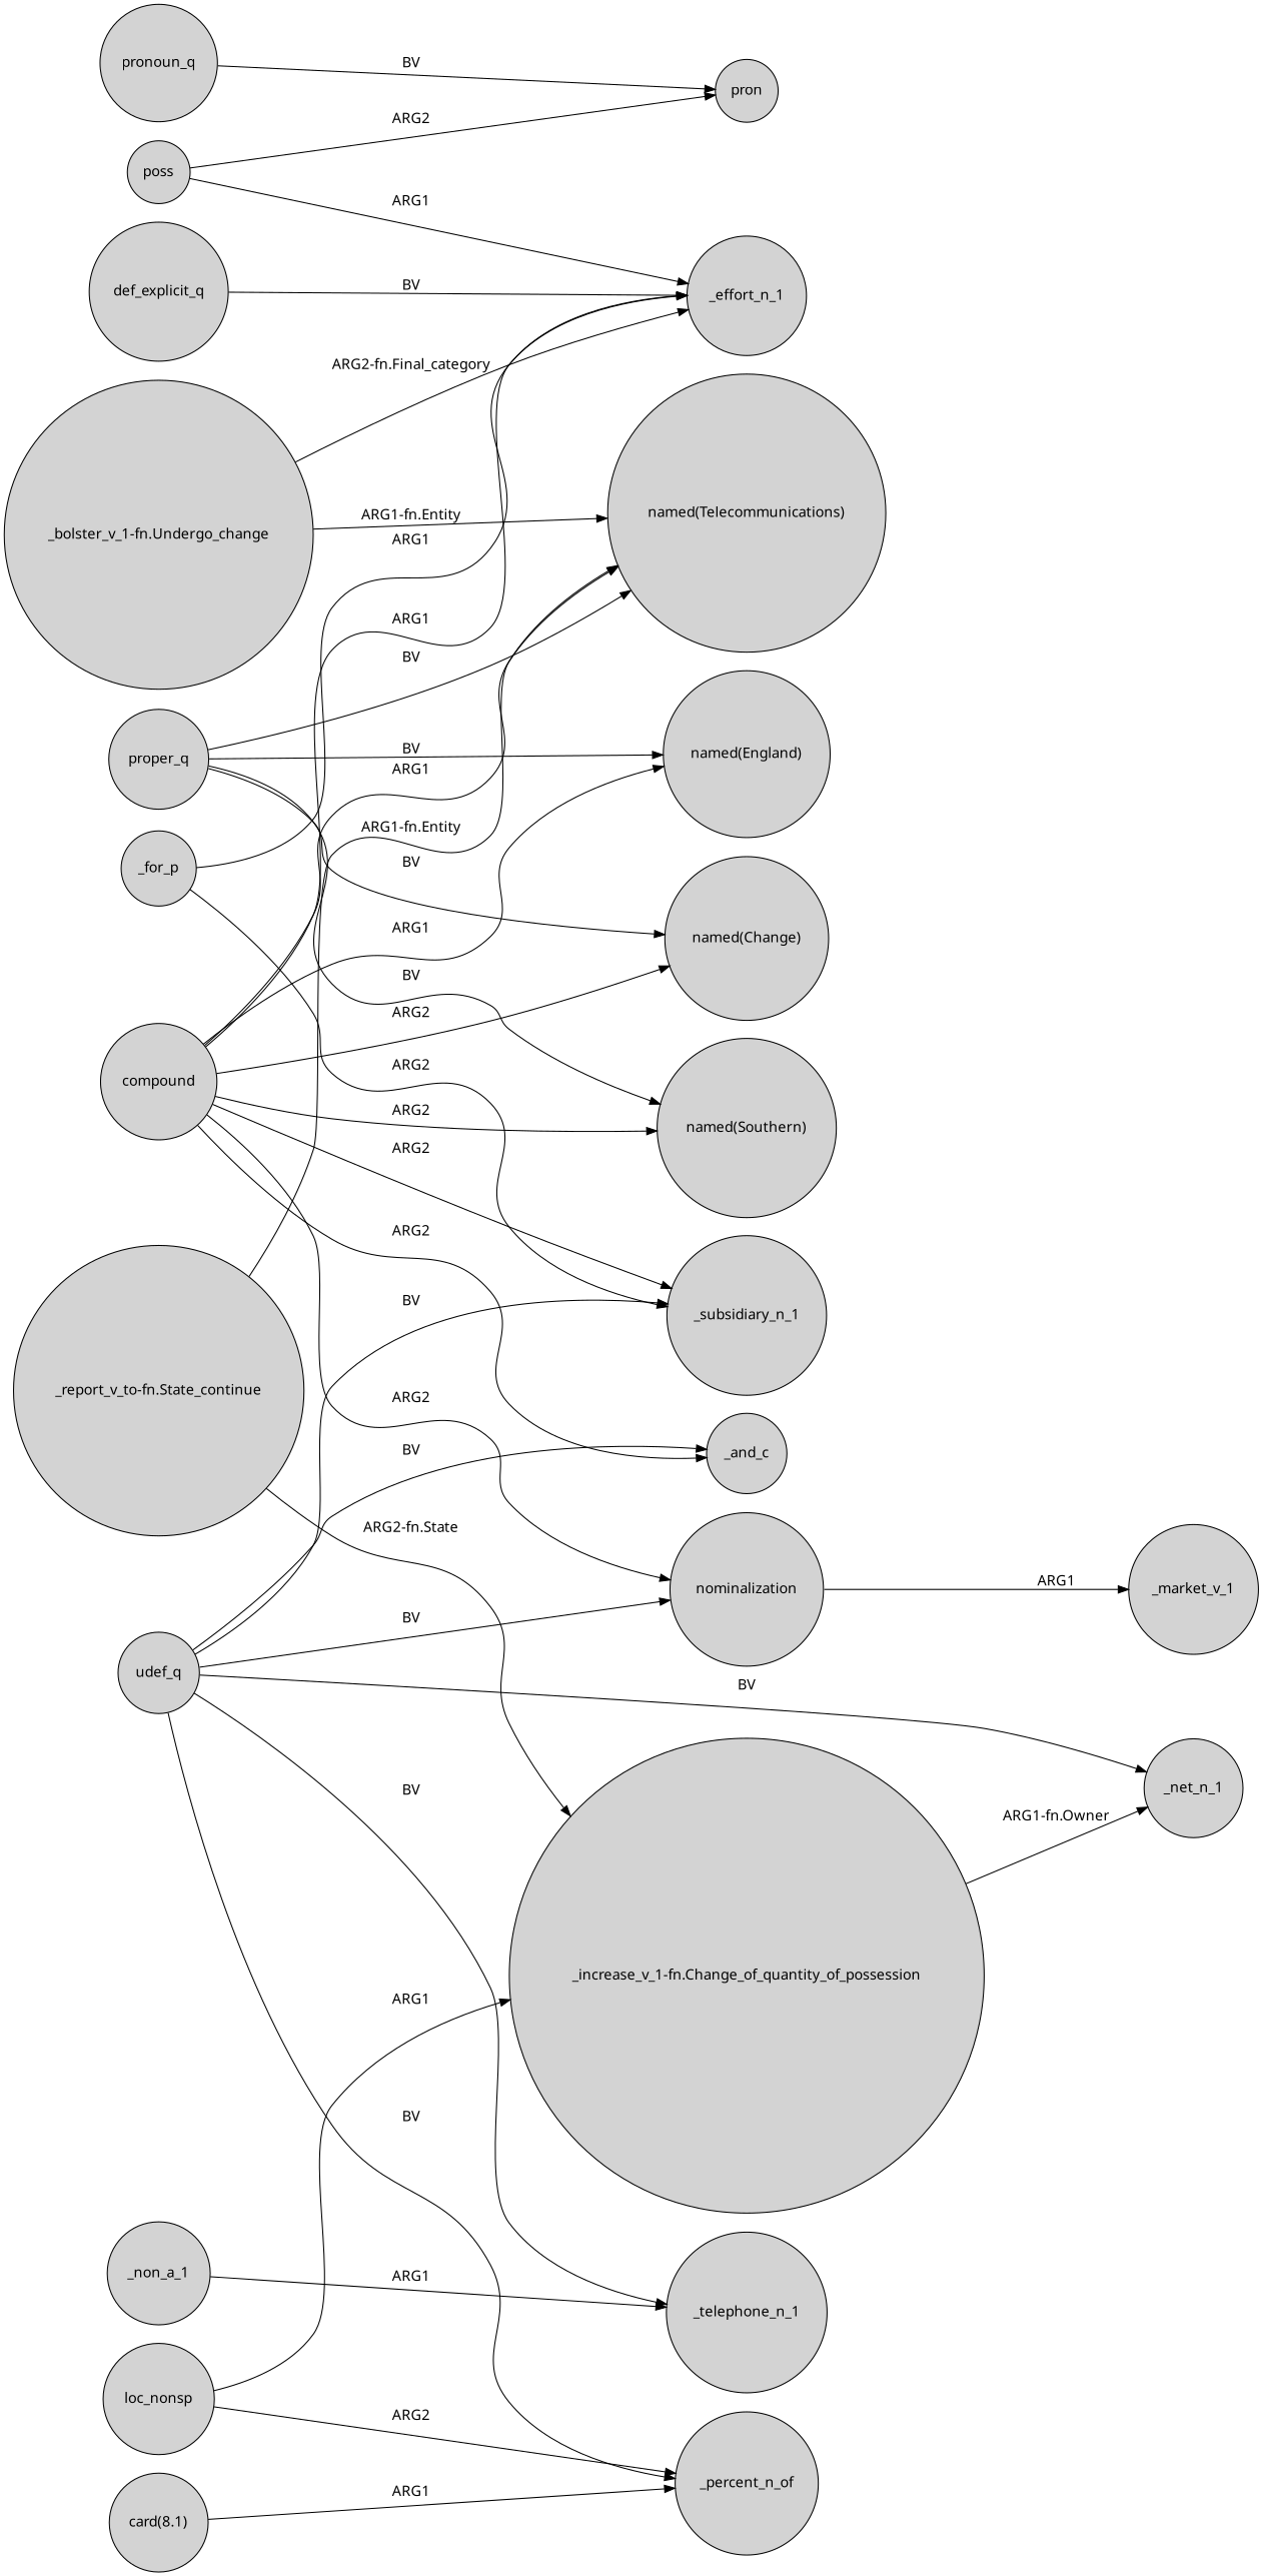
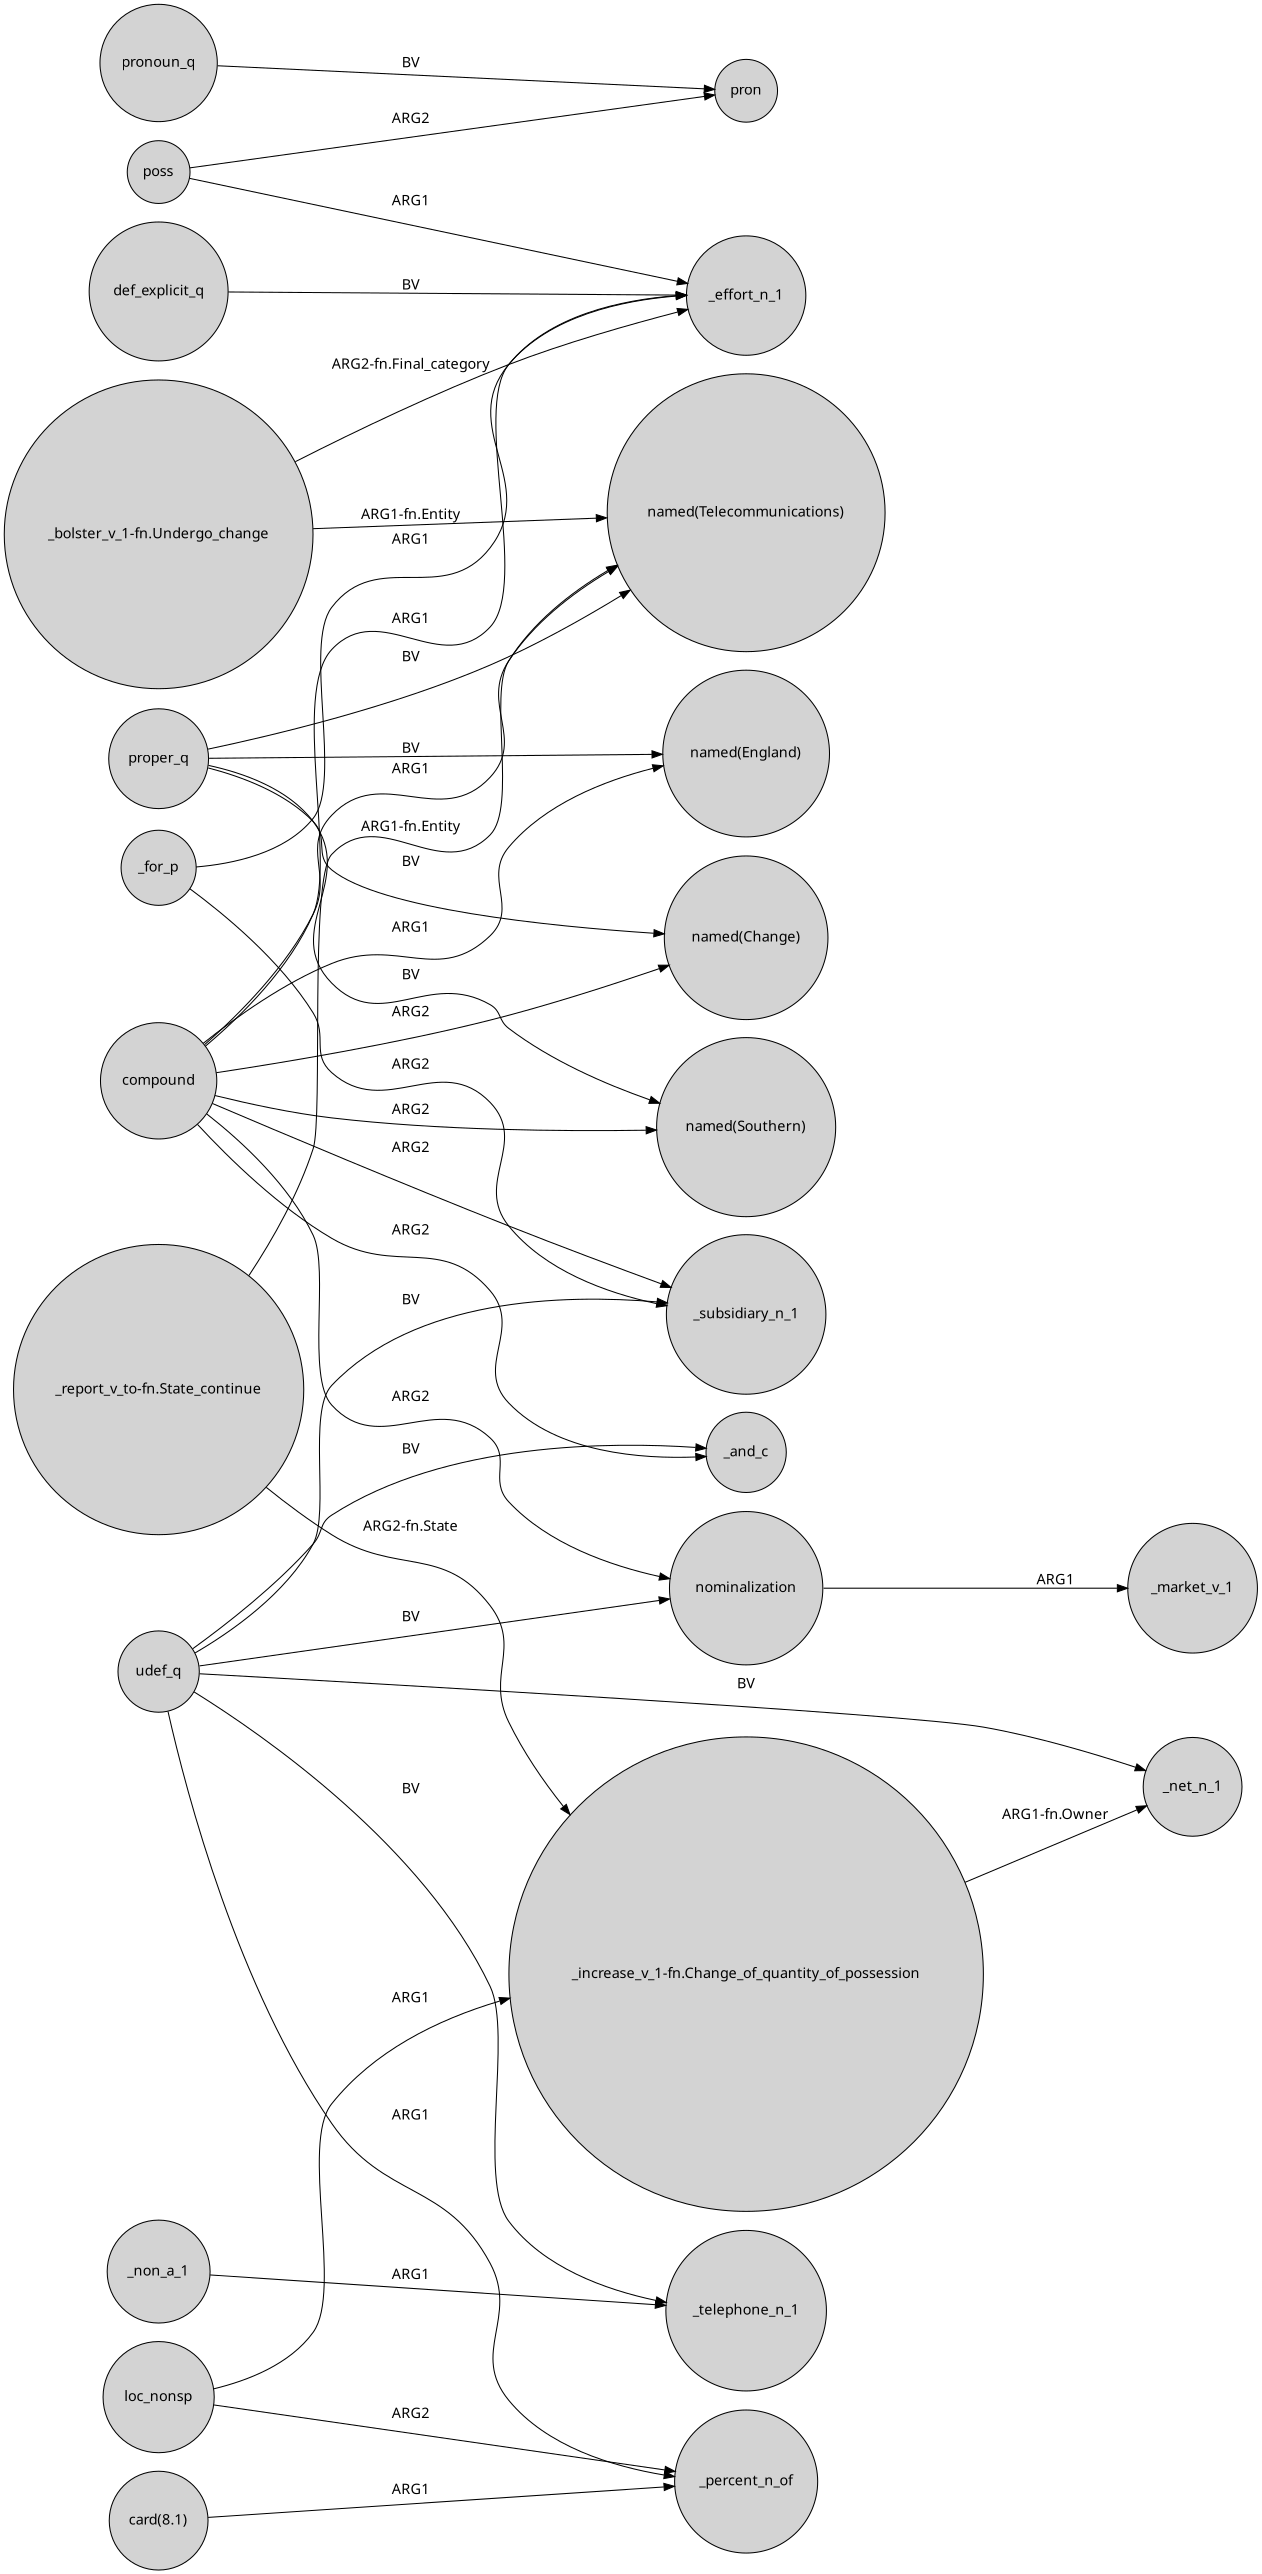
  digraph {
    fontname="Noto Sans"
    rankdir=LR
    node [fontname="Noto Sans" shape=circle style=filled]
    edge [fontname="Noto Sans"]
    udef_q
    _subsidiary_n_1
    _percent_n_of
    _telephone_n_1
    nominalization
    _net_n_1
    _and_c
    _market_v_1
    "card(8.1)"
    def_explicit_q
    _effort_n_1
    _for_p
    compound
    n14 [label="named(Change)"]
    "named(England)"
    "named(Telecommunications)"
    "named(Southern)"
    "_increase_v_1-fn.Change_of_quantity_of_possession"
    proper_q
    poss
    pron
    "_bolster_v_1-fn.Undergo_change"
    loc_nonsp
    pronoun_q
    "_report_v_to-fn.State_continue"
    _non_a_1
    udef_q -> _subsidiary_n_1 [label=BV]
-   udef_q -> _percent_n_of [label=BV]
+   udef_q -> _percent_n_of [label=ARG1]
    udef_q -> _telephone_n_1 [label=BV]
    udef_q -> nominalization [label=BV]
    udef_q -> _net_n_1 [label=BV]
    udef_q -> _and_c [label=BV]
    nominalization -> _market_v_1 [label=ARG1]
    "card(8.1)" -> _percent_n_of [label=ARG1]
    def_explicit_q -> _effort_n_1 [label=BV]
    _for_p -> _subsidiary_n_1 [label=ARG2]
    _for_p -> _effort_n_1 [label=ARG1]
    compound -> _subsidiary_n_1 [label=ARG2]
    compound -> nominalization [label=ARG2]
    compound -> _and_c [label=ARG2]
    compound -> _effort_n_1 [label=ARG1]
    compound -> n14 [label=ARG2]
    compound -> "named(England)" [label=ARG1]
    compound -> "named(Telecommunications)" [label=ARG1]
    compound -> "named(Southern)" [label=ARG2]
    "_increase_v_1-fn.Change_of_quantity_of_possession" -> _net_n_1 [label="ARG1-fn.Owner"]
    proper_q -> n14 [label=BV]
    proper_q -> "named(England)" [label=BV]
    proper_q -> "named(Telecommunications)" [label=BV]
    proper_q -> "named(Southern)" [label=BV]
    poss -> _effort_n_1 [label=ARG1]
    poss -> pron [label=ARG2]
    "_bolster_v_1-fn.Undergo_change" -> _effort_n_1 [label="ARG2-fn.Final_category"]
    "_bolster_v_1-fn.Undergo_change" -> "named(Telecommunications)" [label="ARG1-fn.Entity"]
    loc_nonsp -> _percent_n_of [label=ARG2]
    loc_nonsp -> "_increase_v_1-fn.Change_of_quantity_of_possession" [label=ARG1]
    pronoun_q -> pron [label=BV]
    "_report_v_to-fn.State_continue" -> "named(Telecommunications)" [label="ARG1-fn.Entity"]
    "_report_v_to-fn.State_continue" -> "_increase_v_1-fn.Change_of_quantity_of_possession" [label="ARG2-fn.State"]
    _non_a_1 -> _telephone_n_1 [label=ARG1]
  }
